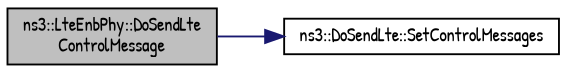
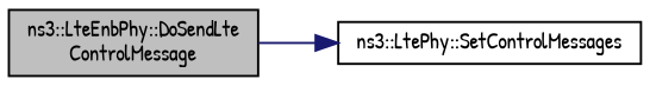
  digraph {
    rankdir=LR
    fontname="Patrick Hand"
    node [color=black fontname="Patrick Hand" fontsize=10 shape=record style=filled]
    n1 [fillcolor=grey75 fontcolor=black height=0.2 label="ns3::LteEnbPhy::DoSendLte\lControlMessage" width=0.4]
-   n2 [fillcolor=white height=0.2 label="ns3::DoSendLte::SetControlMessages" width=0.4]
+   n2 [fillcolor=white height=0.2 label="ns3::LtePhy::SetControlMessages" width=0.4]
    n1 -> n2 [color=midnightblue fontname="Patrick Hand" fontsize=10 labelfontname=Helvetica labelfontsize=10 style=solid]
  }
